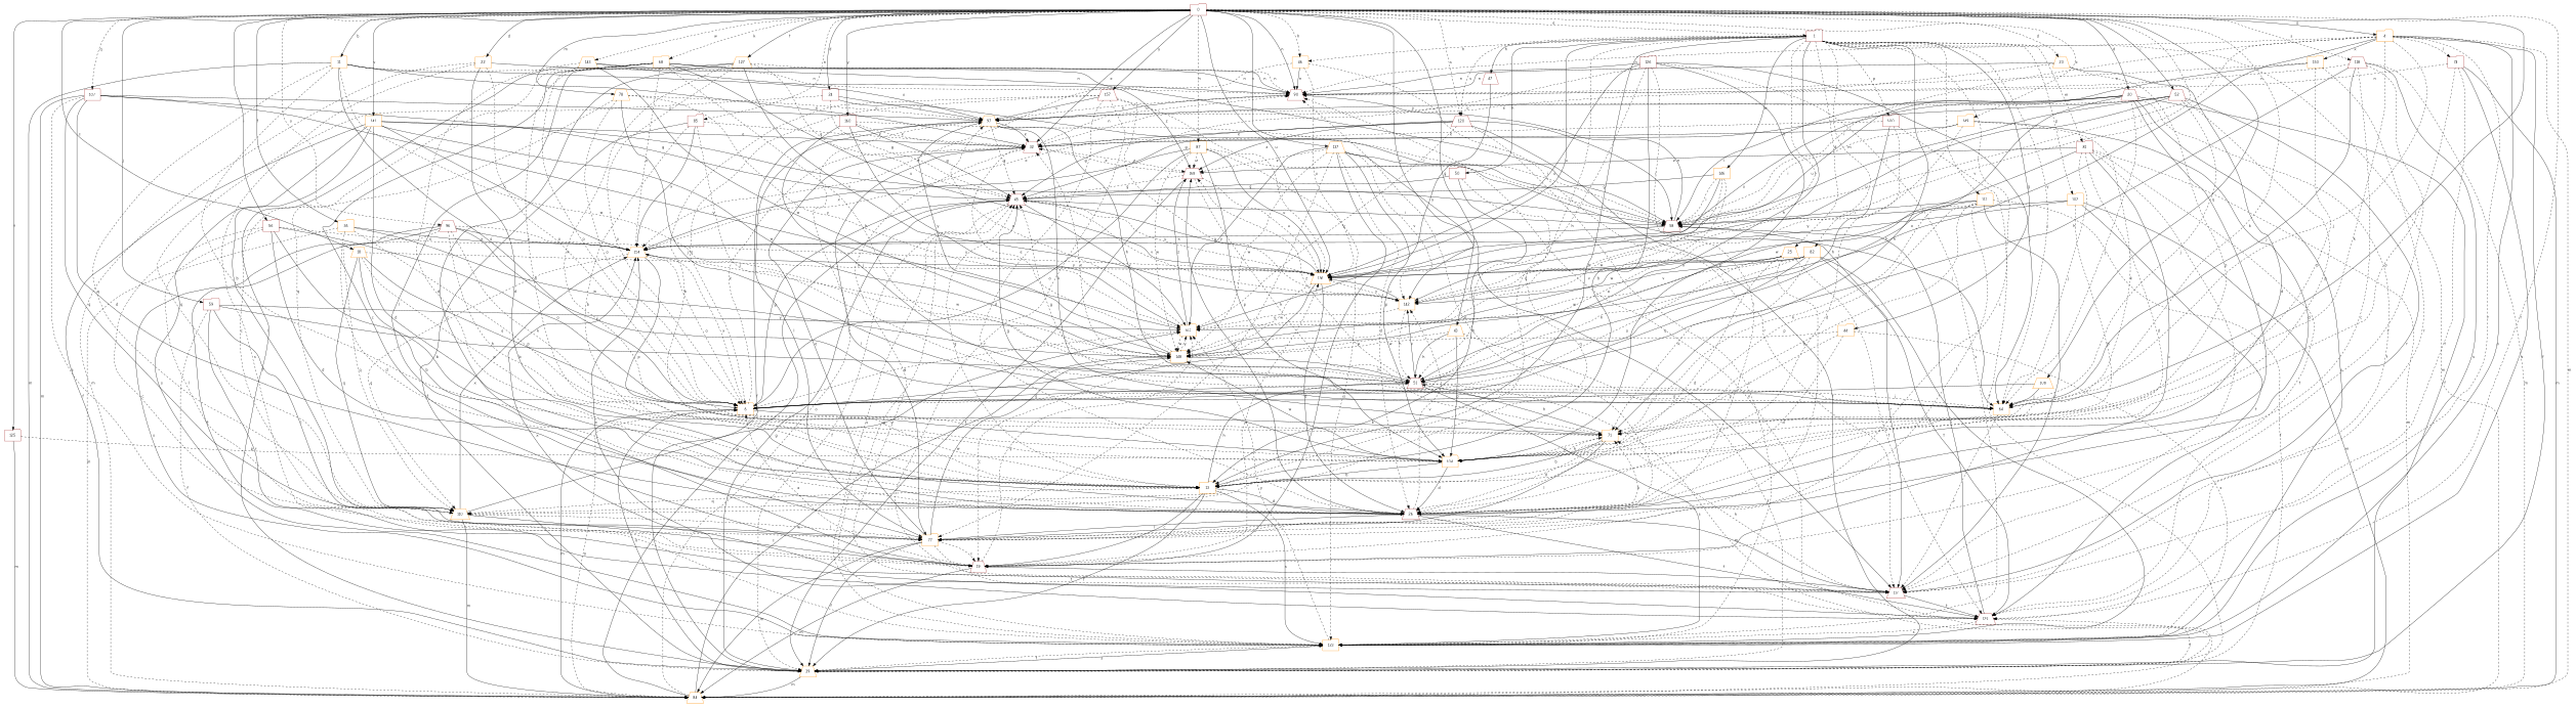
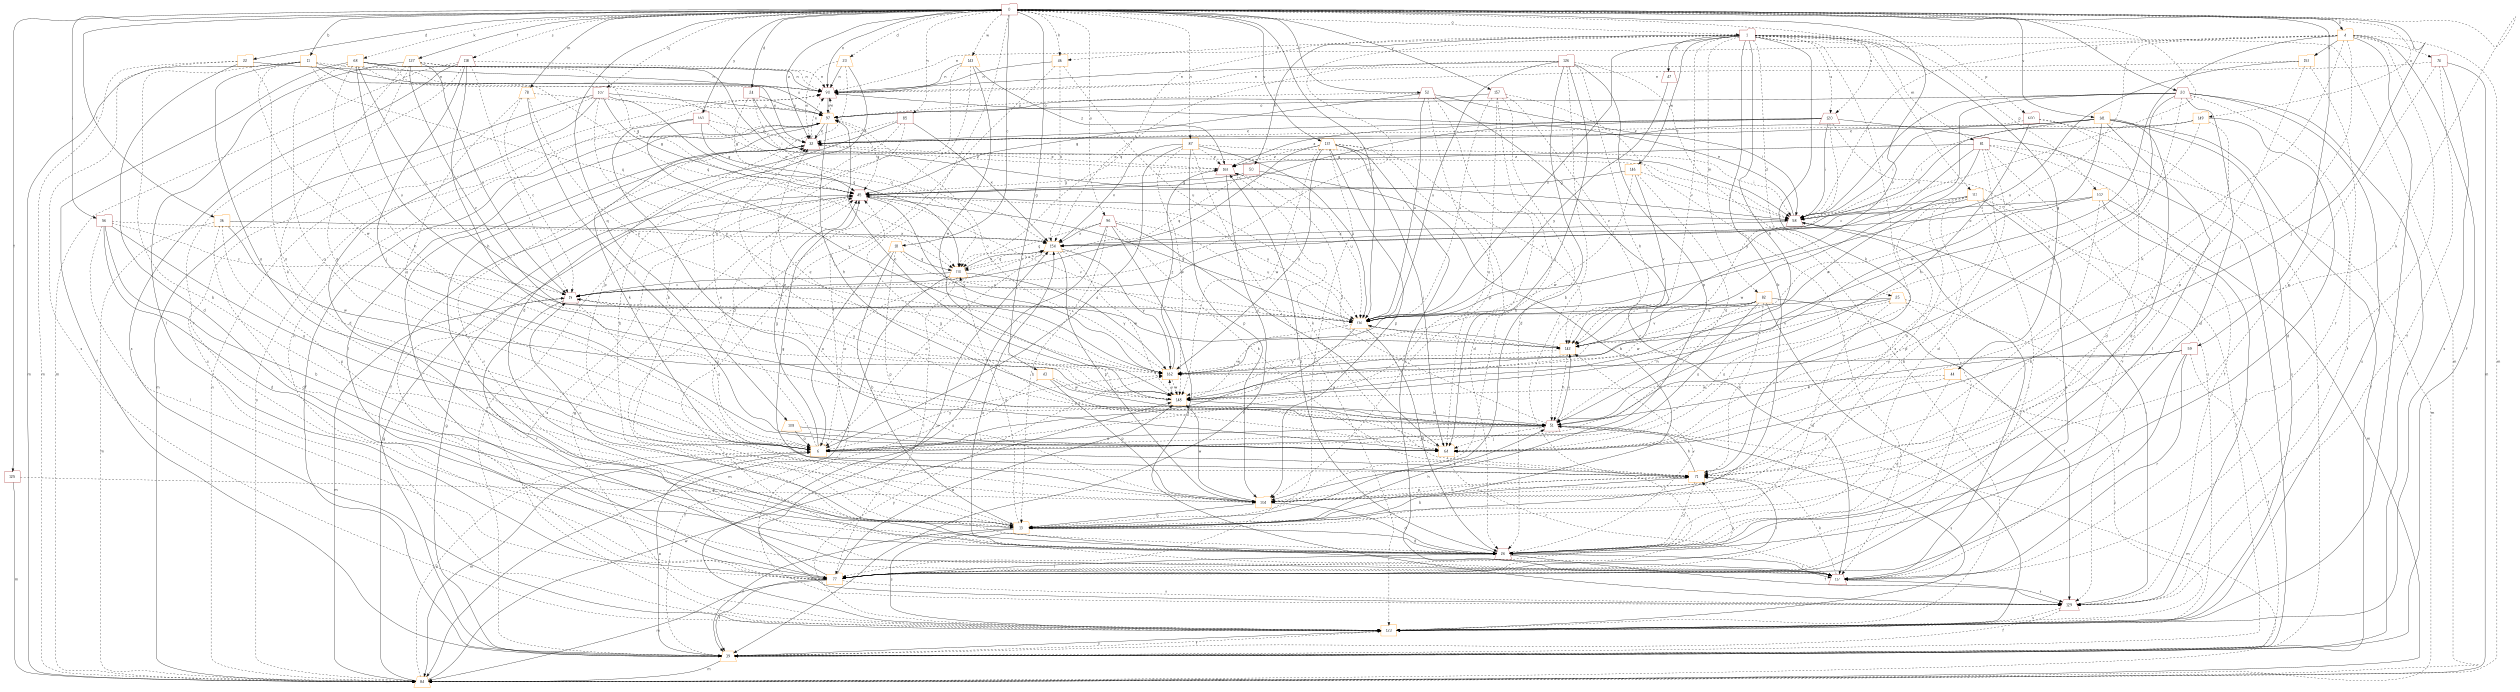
  strict digraph {
    fontname="Comic Neue"
    node [color=darkorange fontname="Comic Neue" shape=folder]
    edge [fontname="Comic Neue" style=solid]
    0 [color=brown]
    1 [color=brown]
    4
    11
    18 [shape=trapezium]
    20 [color=brown shape=trapezium]
    22
    23 [shape=trapezium]
    24 [color=brown]
    32 [color=brown shape=trapezium]
    36
-   43 [shape=trapezium]
+   43
    46
    52 [color=brown shape=trapezium]
    56 [color=brown]
    58 [color=brown shape=trapezium]
    59 [color=brown]
    64
    68
    71
    78 [shape=trapezium]
    85 [color=brown]
    87
    90 [color=brown shape=trapezium]
    96 [color=brown shape=trapezium]
    107 [color=brown]
    108 [shape=trapezium]
    118 [color=brown shape=trapezium]
    120 [color=brown shape=trapezium]
    125 [color=brown]
    127 [shape=trapezium]
    129 [color=brown shape=trapezium]
    136 [shape=trapezium]
    137 [shape=trapezium]
    141
    142
    143 [shape=trapezium]
    149
    157 [color=brown shape=trapezium]
    160 [color=brown]
    13
    19 [color=brown shape=trapezium]
    25 [shape=trapezium]
    44
    47 [color=brown shape=trapezium]
    50 [color=brown]
    51 [color=brown shape=trapezium]
    81 [color=brown]
    82
    84 [shape=trapezium]
    n51 [color=brown label=600]
    102
    110 [shape=trapezium]
    112
    146
    39 [shape=trapezium]
    74 [color=brown]
    117 [color=brown shape=trapezium]
    123
    153
    162
    6
    97 [shape=trapezium]
    148
    104
    26 [color=brown shape=trapezium]
    45 [color=brown shape=trapezium]
    77
    168 [color=brown shape=trapezium]
    154 [shape=trapezium]
    126 [color=brown]
    0 -> 1 [label=a style=dashed]
    0 -> 4 [label=a]
    0 -> 11 [label=b]
    0 -> 18 [label=c]
    0 -> 20 [label=d]
    0 -> 22 [label=d]
    0 -> 23 [label=d style=dashed]
    0 -> 24 [label=d]
    0 -> 32 [label=e]
    0 -> 36 [label=f]
    0 -> 43 [label=g]
    0 -> 46 [label=h style=dashed]
    0 -> 52 [label=i]
    0 -> 56 [label=i]
    0 -> 58 [label=i style=dashed]
    0 -> 59 [label=j]
    0 -> 64 [label=j]
    0 -> 68 [label=k style=dashed]
    0 -> 71 [label=k style=dashed]
    0 -> 78 [label=m]
    0 -> 85 [label=n style=dashed]
    0 -> 87 [label=n style=dashed]
    0 -> 90 [label=n]
    0 -> 96 [label=o style=dashed]
    0 -> 107 [label=q style=dashed]
    0 -> 108 [label=q]
    0 -> 118 [label=s style=dashed]
    0 -> 120 [label=s style=dashed]
    0 -> 125 [label=t]
    0 -> 127 [label=t]
    0 -> 129 [label=t style=dashed]
    0 -> 136 [label=u]
    0 -> 137 [label=v]
    0 -> 141 [label=v]
    0 -> 142 [label=v]
    0 -> 143 [label=w style=dashed]
    0 -> 149 [label=x style=dashed]
    0 -> 157 [label=y]
    0 -> 160 [label=y]
    1 -> 46 [label=h style=dashed]
    1 -> 64 [label=j style=dashed]
    1 -> 71 [label=k]
    1 -> 120 [label=s style=dashed]
    1 -> 136 [label=u]
    1 -> 142 [label=v style=dashed]
    1 -> 13 [label=b]
    1 -> 19 [label=c style=dashed]
    1 -> 25 [label=d style=dashed]
    1 -> 44 [label=g]
    1 -> 47 [label=h]
    1 -> 50 [label=h]
    1 -> 51 [label=h]
    1 -> 81 [label=m style=dashed]
    1 -> 82 [label=m style=dashed]
    1 -> 84 [label=m style=dashed]
    1 -> n51 [label=p style=dashed]
    1 -> 102 [label=p style=dashed]
    1 -> 110 [label=q style=dashed]
    1 -> 112 [label=r style=dashed]
    1 -> 146 [label=w]
    4 -> 58 [label=i style=dashed]
    4 -> 64 [label=j style=dashed]
    4 -> 71 [label=k style=dashed]
    4 -> 90 [label=n style=dashed]
    4 -> 142 [label=v style=dashed]
    4 -> 84 [label=m style=dashed]
    4 -> 39 [label=f]
    4 -> 74 [label=l style=dashed]
    4 -> 117 [label=r style=dashed]
    4 -> 123 [label=s]
    4 -> 153 [label=x]
    4 -> 162 [label=y]
    11 -> 32 [label=e]
    11 -> 90 [label=n style=dashed]
    11 -> 13 [label=b style=dashed]
    11 -> 84 [label=m]
    11 -> 110 [label=q style=dashed]
    11 -> 6 [label=a]
    11 -> 97 [label=o]
    11 -> 148 [label=w style=dashed]
    18 -> 136 [label=u style=dashed]
    18 -> 13 [label=b]
    18 -> 110 [label=q]
    18 -> 6 [label=a]
    18 -> 104 [label=p style=dashed]
    20 -> 58 [label=i]
    20 -> 64 [label=j style=dashed]
    20 -> 129 [label=t style=dashed]
    20 -> 136 [label=u]
    20 -> 51 [label=h]
    20 -> 39 [label=f]
    20 -> 123 [label=s]
    20 -> 97 [label=o]
    20 -> 26 [label=d]
    22 -> 90 [label=n]
    22 -> 84 [label=m style=dashed]
    22 -> 123 [label=s style=dashed]
    22 -> 6 [label=a style=dashed]
    22 -> 26 [label=d]
    23 -> 32 [label=e style=dashed]
    23 -> 90 [label=n]
    23 -> 104 [label=p style=dashed]
    23 -> 26 [label=d]
    24 -> 58 [label=i]
    24 -> 110 [label=q style=dashed]
    24 -> 97 [label=o]
    24 -> 45 [label=g style=dashed]
    32 -> 90 [label=n style=dashed]
    32 -> 117 [label=r style=dashed]
    32 -> 77 [label=l]
    32 -> 168 [label=z style=dashed]
    36 -> 84 [label=m style=dashed]
    36 -> 148 [label=w]
    36 -> 104 [label=p style=dashed]
    36 -> 26 [label=d style=dashed]
    36 -> 154 [label=x]
    43 -> 51 [label=h]
    43 -> 39 [label=f style=dashed]
    43 -> 148 [label=w style=dashed]
    43 -> 104 [label=p]
    46 -> 90 [label=n]
    46 -> 136 [label=u style=dashed]
    46 -> 117 [label=r style=dashed]
    46 -> 154 [label=x style=dashed]
    52 -> 58 [label=i]
    52 -> 64 [label=j style=dashed]
    52 -> 136 [label=u]
    52 -> 117 [label=r]
    52 -> 97 [label=o style=dashed]
    52 -> 104 [label=p style=dashed]
    52 -> 45 [label=g]
    56 -> 13 [label=b]
    56 -> 19 [label=c style=dashed]
    56 -> 6 [label=a]
    56 -> 26 [label=d]
    56 -> 77 [label=l style=dashed]
    56 -> 154 [label=x style=dashed]
    58 -> 90 [label=n]
    58 -> 117 [label=r]
    58 -> 154 [label=x]
    59 -> 51 [label=h]
    59 -> 39 [label=f style=dashed]
    59 -> 117 [label=r]
    59 -> 162 [label=y]
    59 -> 77 [label=l]
    64 -> 117 [label=r style=dashed]
    64 -> 45 [label=g style=dashed]
    68 -> 58 [label=i]
    68 -> 90 [label=n]
    68 -> 136 [label=u]
    68 -> 19 [label=c]
    68 -> 51 [label=h style=dashed]
    68 -> 110 [label=q style=dashed]
    68 -> 39 [label=f]
    68 -> 6 [label=a style=dashed]
    68 -> 154 [label=x style=dashed]
    71 -> 13 [label=b]
    71 -> 51 [label=h]
    71 -> 104 [label=p style=dashed]
    71 -> 26 [label=d style=dashed]
    71 -> 77 [label=l]
    78 -> 64 [label=j]
    78 -> 19 [label=c style=dashed]
    78 -> 162 [label=y style=dashed]
    78 -> 6 [label=a style=dashed]
    78 -> 97 [label=o style=dashed]
    85 -> 32 [label=e style=dashed]
    85 -> 64 [label=j style=dashed]
    85 -> 13 [label=b style=dashed]
    85 -> 39 [label=f]
    85 -> 154 [label=x]
    87 -> 58 [label=i style=dashed]
    87 -> 136 [label=u]
    87 -> 123 [label=s style=dashed]
    87 -> 6 [label=a]
    87 -> 148 [label=w style=dashed]
    87 -> 104 [label=p]
    87 -> 168 [label=z style=dashed]
    87 -> 154 [label=x]
    90 -> 97 [label=o]
    96 -> 64 [label=j]
    96 -> 71 [label=k style=dashed]
    96 -> 129 [label=t]
    96 -> 136 [label=u style=dashed]
    96 -> 13 [label=b style=dashed]
    96 -> 110 [label=q style=dashed]
    96 -> 123 [label=s]
    96 -> 154 [label=x]
    107 -> 84 [label=m]
    107 -> 110 [label=q]
    107 -> 123 [label=s style=dashed]
-   107 -> 162 [label=y]
+   107 -> 162 [label=y style=dashed]
    107 -> 97 [label=o]
    107 -> 26 [label=d]
    107 -> 45 [label=g]
    108 -> 64 [label=j]
    108 -> 6 [label=a]
    118 -> 64 [label=j]
    118 -> 90 [label=n style=dashed]
    118 -> 19 [label=c style=dashed]
    118 -> 51 [label=h]
    118 -> 84 [label=m style=dashed]
    118 -> 117 [label=r style=dashed]
    118 -> 123 [label=s]
    120 -> 32 [label=e]
    120 -> 58 [label=i]
    120 -> 39 [label=f]
    120 -> 123 [label=s style=dashed]
    120 -> 162 [label=y style=dashed]
    120 -> 45 [label=g]
    120 -> 168 [label=z]
    125 -> 84 [label=m]
    125 -> 104 [label=p style=dashed]
    127 -> 71 [label=k style=dashed]
    127 -> 90 [label=n style=dashed]
    127 -> 142 [label=v]
    127 -> 19 [label=c]
    127 -> 6 [label=a style=dashed]
    127 -> 45 [label=g style=dashed]
    127 -> 77 [label=l]
    129 -> 58 [label=i]
    129 -> 39 [label=f style=dashed]
    129 -> 123 [label=s style=dashed]
    129 -> 154 [label=x]
    136 -> 142 [label=v style=dashed]
    136 -> 6 [label=a]
    136 -> 148 [label=w style=dashed]
    136 -> 26 [label=d]
    136 -> 45 [label=g]
    137 -> 64 [label=j]
    137 -> 142 [label=v style=dashed]
    137 -> 19 [label=c]
    137 -> 117 [label=r]
    137 -> 162 [label=y]
    137 -> 148 [label=w style=dashed]
    137 -> 104 [label=p]
    137 -> 26 [label=d style=dashed]
    137 -> 77 [label=l style=dashed]
    137 -> 168 [label=z style=dashed]
    141 -> 32 [label=e]
    141 -> 58 [label=i]
    141 -> 39 [label=f]
    141 -> 123 [label=s]
    141 -> 148 [label=w]
    141 -> 26 [label=d]
    141 -> 77 [label=l]
    141 -> 154 [label=x]
    142 -> 136 [label=u]
    142 -> 51 [label=h style=dashed]
    142 -> 162 [label=y style=dashed]
    143 -> 90 [label=n]
    143 -> 13 [label=b style=dashed]
    143 -> 148 [label=w]
    143 -> 26 [label=d style=dashed]
    143 -> 168 [label=z]
    149 -> 32 [label=e]
    149 -> 58 [label=i style=dashed]
    149 -> 71 [label=k style=dashed]
    149 -> 162 [label=y style=dashed]
    149 -> 26 [label=d]
    157 -> 136 [label=u style=dashed]
    157 -> 142 [label=v style=dashed]
    157 -> 13 [label=b style=dashed]
    157 -> 117 [label=r style=dashed]
    157 -> 6 [label=a style=dashed]
    157 -> 97 [label=o]
    157 -> 26 [label=d style=dashed]
    160 -> 32 [label=e style=dashed]
    160 -> 58 [label=i style=dashed]
    160 -> 64 [label=j]
    160 -> 162 [label=y]
    160 -> 45 [label=g]
    13 -> 19 [label=c]
    13 -> 51 [label=h]
    13 -> 110 [label=q style=dashed]
    13 -> 39 [label=f]
    13 -> 123 [label=s]
    13 -> 26 [label=d]
    13 -> 45 [label=g style=dashed]
    19 -> 136 [label=u style=dashed]
    19 -> 84 [label=m]
    19 -> 117 [label=r]
    19 -> 162 [label=y style=dashed]
    19 -> 6 [label=a style=dashed]
    25 -> 129 [label=t style=dashed]
    25 -> 136 [label=u]
    25 -> 142 [label=v]
    25 -> 6 [label=a style=dashed]
    25 -> 26 [label=d style=dashed]
    25 -> 77 [label=l style=dashed]
    44 -> 123 [label=s style=dashed]
    44 -> 148 [label=w style=dashed]
    44 -> 104 [label=p style=dashed]
    44 -> 26 [label=d style=dashed]
    47 -> 162 [label=y]
    50 -> 13 [label=b]
    50 -> 110 [label=q style=dashed]
    50 -> 45 [label=g]
    51 -> 32 [label=e style=dashed]
    51 -> 64 [label=j style=dashed]
    51 -> 142 [label=v]
    51 -> 84 [label=m style=dashed]
    51 -> 123 [label=s]
    51 -> 6 [label=a]
    51 -> 168 [label=z style=dashed]
    81 -> 64 [label=j style=dashed]
    81 -> 129 [label=t style=dashed]
    81 -> 19 [label=c]
    81 -> 84 [label=m style=dashed]
    81 -> 117 [label=r style=dashed]
    81 -> 148 [label=w]
    81 -> 26 [label=d style=dashed]
    81 -> 168 [label=z]
    82 -> 71 [label=k style=dashed]
    82 -> 129 [label=t]
    82 -> 136 [label=u]
    82 -> 142 [label=v]
    82 -> 51 [label=h style=dashed]
    82 -> 123 [label=s]
    82 -> 6 [label=a]
    82 -> 148 [label=w style=dashed]
    84 -> 90 [label=n style=dashed]
    84 -> 6 [label=a style=dashed]
    84 -> 97 [label=o style=dashed]
    84 -> 148 [label=w]
    84 -> 45 [label=g]
    n51 -> 32 [label=e style=dashed]
    n51 -> 51 [label=h]
    n51 -> 39 [label=f style=dashed]
    n51 -> 26 [label=d style=dashed]
    102 -> 58 [label=i]
    102 -> 129 [label=t]
    102 -> 13 [label=b style=dashed]
    102 -> 84 [label=m]
    102 -> 154 [label=x]
    110 -> 19 [label=c]
    110 -> 84 [label=m]
    110 -> 162 [label=y]
    110 -> 77 [label=l style=dashed]
    110 -> 154 [label=x]
    112 -> 58 [label=i]
    112 -> 71 [label=k style=dashed]
    112 -> 13 [label=b style=dashed]
    112 -> 39 [label=f style=dashed]
    112 -> 117 [label=r]
    112 -> 148 [label=w]
    112 -> 104 [label=p style=dashed]
    112 -> 77 [label=l style=dashed]
    146 -> 58 [label=i style=dashed]
    146 -> 142 [label=v]
    146 -> 6 [label=a style=dashed]
    146 -> 148 [label=w style=dashed]
    146 -> 45 [label=g]
    39 -> 84 [label=m]
    39 -> 123 [label=s]
    39 -> 6 [label=a]
    39 -> 45 [label=g]
    74 -> 90 [label=n style=dashed]
    74 -> 129 [label=t style=dashed]
    74 -> 84 [label=m]
    74 -> 123 [label=s]
    74 -> 104 [label=p style=dashed]
    117 -> 71 [label=k style=dashed]
    117 -> 129 [label=t]
    117 -> 154 [label=x]
    123 -> 39 [label=f style=dashed]
    123 -> 162 [label=y style=dashed]
    123 -> 45 [label=g style=dashed]
    153 -> 90 [label=n style=dashed]
    153 -> 136 [label=u]
    153 -> 117 [label=r style=dashed]
    153 -> 104 [label=p style=dashed]
    162 -> 97 [label=o style=dashed]
    162 -> 148 [label=w style=dashed]
    162 -> 168 [label=z]
    6 -> 32 [label=e style=dashed]
    6 -> 71 [label=k]
    6 -> 84 [label=m]
    6 -> 162 [label=y style=dashed]
    6 -> 45 [label=g]
    6 -> 154 [label=x style=dashed]
    97 -> 32 [label=e]
    97 -> 71 [label=k]
    97 -> 90 [label=n style=dashed]
    97 -> 51 [label=h]
    97 -> 39 [label=f]
    97 -> 45 [label=g style=dashed]
    97 -> 77 [label=l]
    148 -> 32 [label=e style=dashed]
    148 -> 19 [label=c style=dashed]
    148 -> 51 [label=h]
    148 -> 162 [label=y style=dashed]
    148 -> 97 [label=o]
    104 -> 71 [label=k style=dashed]
    104 -> 13 [label=b]
    104 -> 148 [label=w]
    104 -> 26 [label=d]
    104 -> 45 [label=g]
    26 -> 129 [label=t]
    26 -> 142 [label=v style=dashed]
    26 -> 117 [label=r]
    26 -> 77 [label=l]
    26 -> 168 [label=z]
    45 -> 58 [label=i]
    45 -> 136 [label=u style=dashed]
    45 -> 142 [label=v style=dashed]
    45 -> 39 [label=f style=dashed]
    45 -> 123 [label=s style=dashed]
    45 -> 162 [label=y]
    77 -> 32 [label=e]
    77 -> 71 [label=k style=dashed]
    77 -> 90 [label=n style=dashed]
    77 -> 129 [label=t style=dashed]
    77 -> 19 [label=c style=dashed]
    77 -> 84 [label=m]
    77 -> 39 [label=f]
    77 -> 148 [label=w]
    168 -> 32 [label=e style=dashed]
    168 -> 71 [label=k style=dashed]
    168 -> 136 [label=u style=dashed]
    168 -> 39 [label=f]
    168 -> 45 [label=g style=dashed]
    154 -> 110 [label=q style=dashed]
-   154 -> 136 [label=y]
+   154 -> 162 [label=y]
    154 -> 6 [label=a style=dashed]
    154 -> 148 [label=w style=dashed]
    154 -> 104 [label=p]
    126 -> 64 [label=j]
    126 -> 90 [label=n]
    126 -> 136 [label=u]
    126 -> 13 [label=b]
    126 -> 51 [label=h style=dashed]
    126 -> 123 [label=s style=dashed]
    126 -> 104 [label=p]
    126 -> 77 [label=l style=dashed]
    126 -> 154 [label=x style=dashed]
  }
